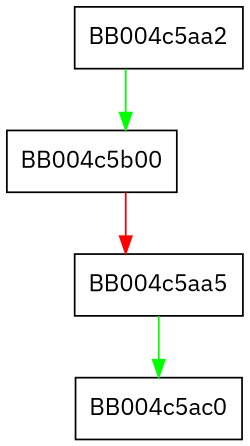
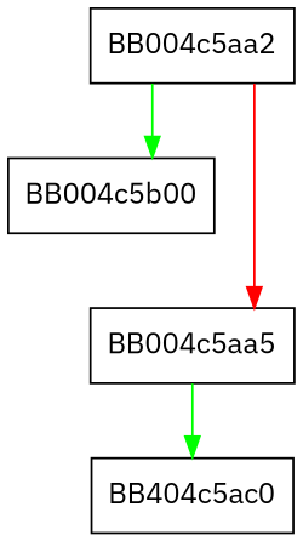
  digraph {
    fontname="IBM Plex Sans"
    splines=ortho
    node [fontname="IBM Plex Sans" shape=box]
    edge [color=green fontname="IBM Plex Sans"]
    n1 [label=BB004c5aa2]
    BB004c5b00
    BB004c5aa5
-   BB004c5ac0
+   BB004c5ac0 [label=BB404c5ac0]
    n1 -> BB004c5b00
-   BB004c5b00 -> BB004c5aa5 [color=red]
+   n1 -> BB004c5aa5 [color=red]
    BB004c5aa5 -> BB004c5ac0
  }
